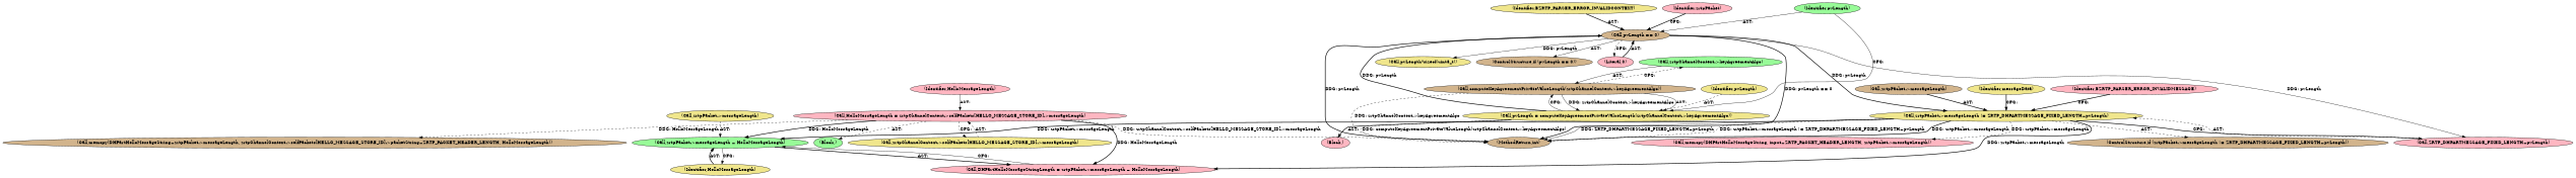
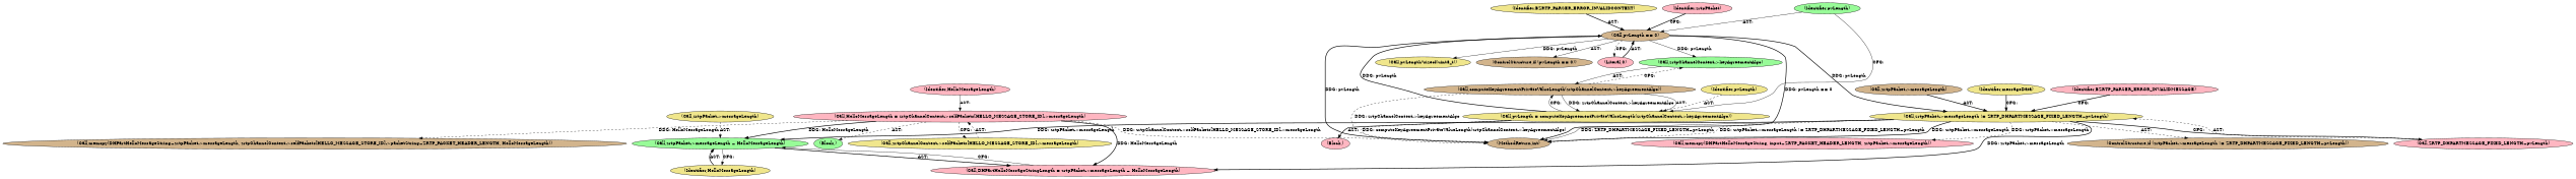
  digraph {
    node [fillcolor=khaki style=filled]
    edge [style=bold]
    n1 [fillcolor=palegreen label="(Call,zrtpPacket->messageLength + HelloMessageLength)"]
    n2 [label="(Identifier,HelloMessageLength)"]
    n3 [fillcolor=lightpink label="(Call,DHPartHelloMessageStringLength = zrtpPacket->messageLength + HelloMessageLength)"]
    n4 [label="(Call,zrtpPacket->messageLength != ZRTP_DHPARTMESSAGE_FIXED_LENGTH+pvLength)"]
    n5 [fillcolor=lightpink label="(Call,ZRTP_DHPARTMESSAGE_FIXED_LENGTH+pvLength)"]
    n6 [fillcolor=tan label="(ControlStructure,if (zrtpPacket->messageLength != ZRTP_DHPARTMESSAGE_FIXED_LENGTH+pvLength))"]
    n7 [fillcolor=lightpink label="(Call,memcpy(DHPartHelloMessageString, input+ZRTP_PACKET_HEADER_LENGTH, zrtpPacket->messageLength))"]
    n8 [fillcolor=tan label="(MethodReturn,int)"]
    n9 [fillcolor=tan label="(Call,pvLength == 0)"]
    n10 [label="(Call,pvLength*sizeof(uint8_t))"]
    n11 [fillcolor=tan label="(ControlStructure,if (pvLength == 0))"]
    n12 [fillcolor=lightpink label="(Literal,0)"]
    n13 [label="(Call,pvLength = computeKeyAgreementPrivateValueLength(zrtpChannelContext->keyAgreementAlgo))"]
    n14 [fillcolor=tan label="(Call,computeKeyAgreementPrivateValueLength(zrtpChannelContext->keyAgreementAlgo))"]
    n15 [fillcolor=lightpink label="(Block,)"]
    n16 [fillcolor=palegreen label="(Call,zrtpChannelContext->keyAgreementAlgo)"]
    n17 [fillcolor=lightpink label="(Call,HelloMessageLength = zrtpChannelContext->selfPackets[HELLO_MESSAGE_STORE_ID]->messageLength)"]
    n18 [fillcolor=palegreen label="(Block,)"]
    n19 [label="(Call,zrtpChannelContext->selfPackets[HELLO_MESSAGE_STORE_ID]->messageLength)"]
    n20 [fillcolor=tan label="(Call,memcpy(DHPartHelloMessageString+zrtpPacket->messageLength, zrtpChannelContext->selfPackets[HELLO_MESSAGE_STORE_ID]->packetString+ZRTP_PACKET_HEADER_LENGTH, HelloMessageLength))"]
    n21 [label="(Identifier,pvLength)"]
    n22 [fillcolor=lightpink label="(Identifier,BZRTP_PARSER_ERROR_INVALIDMESSAGE)"]
    n23 [fillcolor=tan label="(Call,zrtpPacket->messageLength)"]
    n24 [fillcolor=lightpink label="(Identifier,HelloMessageLength)"]
    n25 [label="(Identifier,BZRTP_PARSER_ERROR_INVALIDCONTEXT)"]
    n26 [fillcolor=lightpink label="(Identifier,zrtpPacket)"]
    n27 [label="(Identifier,messageData)"]
    n28 [fillcolor=palegreen label="(Identifier,pvLength)"]
    n29 [label="(Call,zrtpPacket->messageLength)"]
    n1 -> n2 [label="CFG: " style=solid]
    n1 -> n3 [label="AST: "]
    n2 -> n1 [label="AST: "]
    n3 -> n1 [label="CFG: " style=solid]
    n4 -> n1 [label="DDG: zrtpPacket->messageLength"]
    n4 -> n3 [label="DDG: zrtpPacket->messageLength"]
    n4 -> n5 [label="CFG: "]
    n4 -> n6 [label="AST: " style=dashed]
    n4 -> n7 [label="DDG: zrtpPacket->messageLength" style=dashed]
    n4 -> n8 [label="DDG: zrtpPacket->messageLength"]
    n4 -> n8 [label="DDG: ZRTP_DHPARTMESSAGE_FIXED_LENGTH+pvLength" style=solid]
    n4 -> n8 [label="DDG: zrtpPacket->messageLength != ZRTP_DHPARTMESSAGE_FIXED_LENGTH+pvLength" style=dashed]
    n5 -> n4 [label="AST: " style=dashed]
    n9 -> n4 [label="DDG: pvLength"]
-   n9 -> n5 [label="DDG: pvLength" style=solid]
+   n9 -> n16 [label="DDG: pvLength" style=solid]
    n9 -> n8 [label="DDG: pvLength"]
    n9 -> n8 [label="DDG: pvLength == 0"]
    n9 -> n10 [label="DDG: pvLength" style=solid]
    n9 -> n11 [label="AST: " style=solid]
    n9 -> n12 [label="CFG: " style=dashed]
    n12 -> n9 [label="AST: "]
    n13 -> n8 [label="DDG: computeKeyAgreementPrivateValueLength(zrtpChannelContext->keyAgreementAlgo)" style=dashed]
    n13 -> n9 [label="DDG: pvLength"]
    n13 -> n14 [label="CFG: " style=solid]
    n13 -> n15 [label="AST: "]
    n14 -> n8 [label="DDG: zrtpChannelContext->keyAgreementAlgo" style=dashed]
    n14 -> n13 [label="AST: " style=solid]
    n14 -> n13 [label="DDG: zrtpChannelContext->keyAgreementAlgo" style=solid]
    n14 -> n16 [label="CFG: " style=dashed]
    n16 -> n14 [label="AST: " style=solid]
    n17 -> n1 [label="DDG: HelloMessageLength"]
    n17 -> n3 [label="DDG: HelloMessageLength"]
    n17 -> n8 [label="DDG: zrtpChannelContext->selfPackets[HELLO_MESSAGE_STORE_ID]->messageLength" style=dashed]
    n17 -> n18 [label="AST: " style=dashed]
    n17 -> n19 [label="CFG: " style=dashed]
    n17 -> n20 [label="DDG: HelloMessageLength" style=dashed]
    n19 -> n17 [label="AST: " style=dashed]
    n21 -> n13 [label="AST: " style=dashed]
    n22 -> n4 [label="CFG: "]
    n23 -> n4 [label="AST: "]
    n24 -> n17 [label="AST: " style=solid]
    n25 -> n9 [label="AST: "]
    n26 -> n9 [label="CFG: "]
    n27 -> n4 [label="CFG: "]
    n28 -> n9 [label="AST: " style=solid]
    n28 -> n13 [label="CFG: " style=solid]
    n29 -> n1 [label="AST: " style=dashed]
  }
